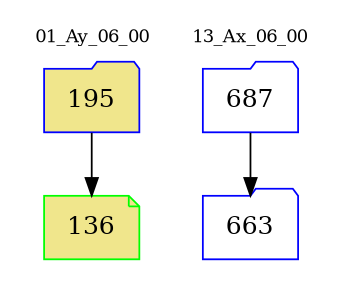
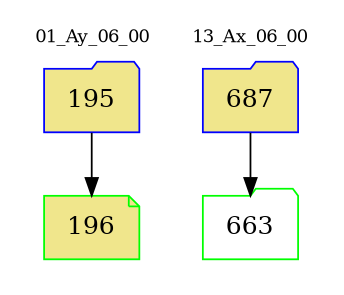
  digraph {
    node [color=blue fillcolor=khaki shape=folder style=filled]
    edge [color=black]
    n1 [label=195]
-   n2 [color=green label=136 shape=note]
-   n3 [fillcolor=white label=687]
-   n4 [fillcolor=white label=663]
+   n2 [color=green label=196 shape=note]
+   n3 [label=687]
+   n4 [color=green fillcolor=white label=663]
    subgraph cluster_1 {
      color=white
      fontsize=10
      label="01_Ay_06_00"
      n1
      n2
    }
    subgraph cluster_2 {
      color=white
      fontsize=10
      label="13_Ax_06_00"
      n3
      n4
    }
    n1 -> n2
    n3 -> n4
  }
